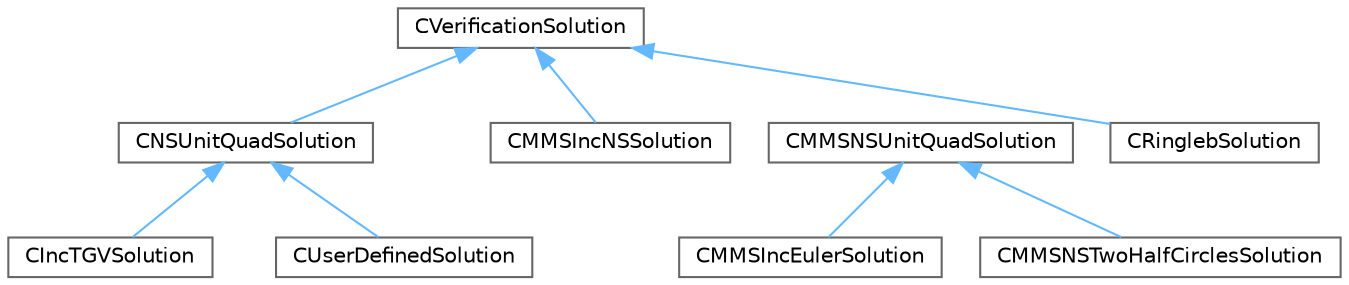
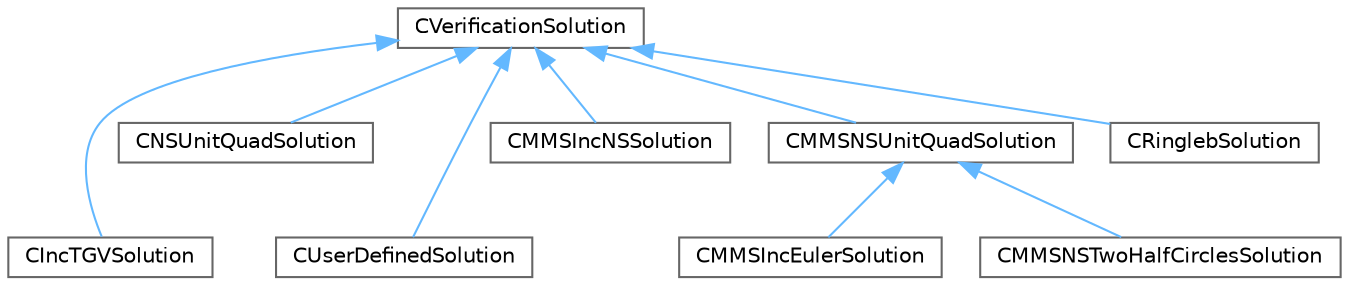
  digraph {
    rankdir=TB
    node [color=grey40 fillcolor=white fontname=Helvetica fontsize=10 shape=box style=filled]
    edge [color=steelblue1 dir=back fontname=Helvetica fontsize=10 labelfontname=Helvetica labelfontsize=10 style=solid]
    n1 [height=0.2 label=CVerificationSolution width=0.4]
    n2 [height=0.2 label=CIncTGVSolution width=0.4]
    n3 [height=0.2 label=CMMSIncNSSolution width=0.4]
    n4 [height=0.2 label=CMMSNSUnitQuadSolution width=0.4]
    n5 [height=0.2 label=CNSUnitQuadSolution width=0.4]
    n6 [height=0.2 label=CRinglebSolution width=0.4]
    n7 [height=0.2 label=CUserDefinedSolution width=0.4]
    n8 [height=0.2 label=CMMSIncEulerSolution width=0.4]
    n9 [height=0.2 label=CMMSNSTwoHalfCirclesSolution width=0.4]
-   n5 -> n2
+   n1 -> n2
    n1 -> n3
+   n1 -> n4
    n1 -> n5
    n1 -> n6
-   n5 -> n7
+   n1 -> n7
    n4 -> n8
    n4 -> n9
  }
